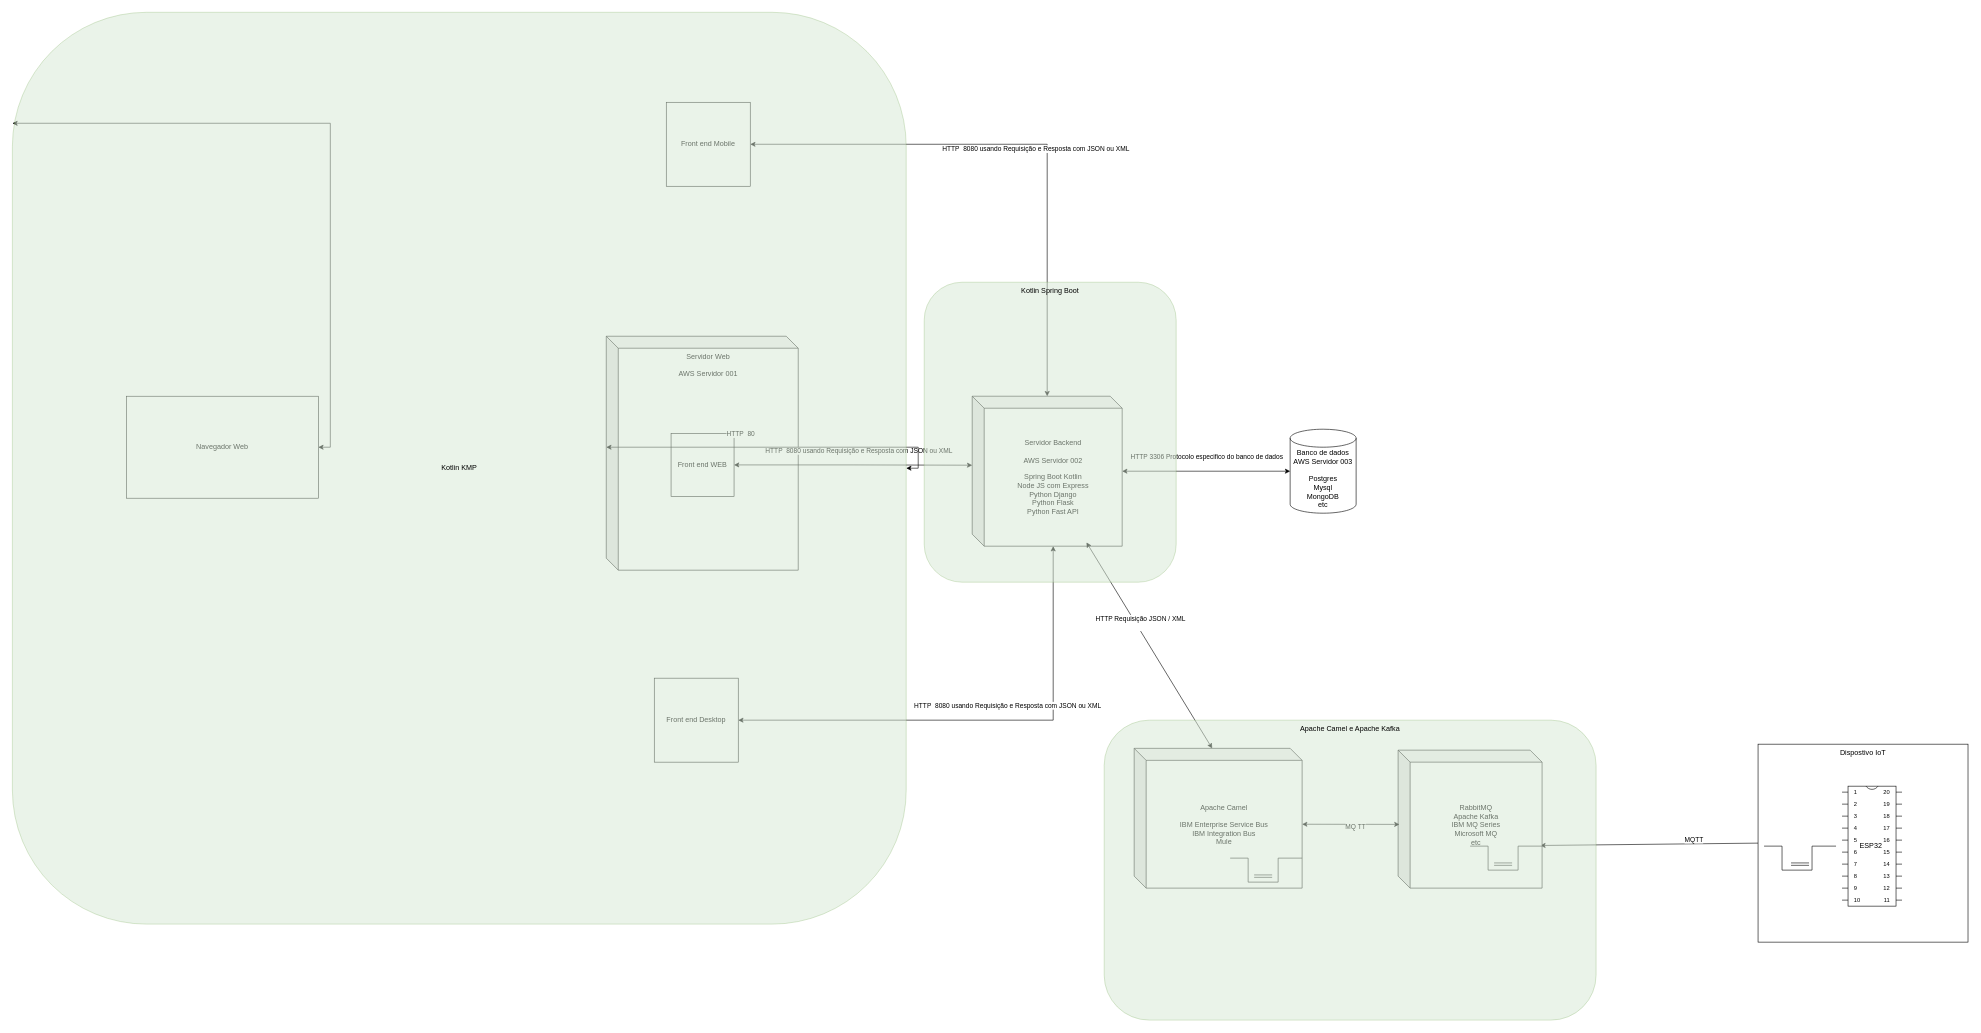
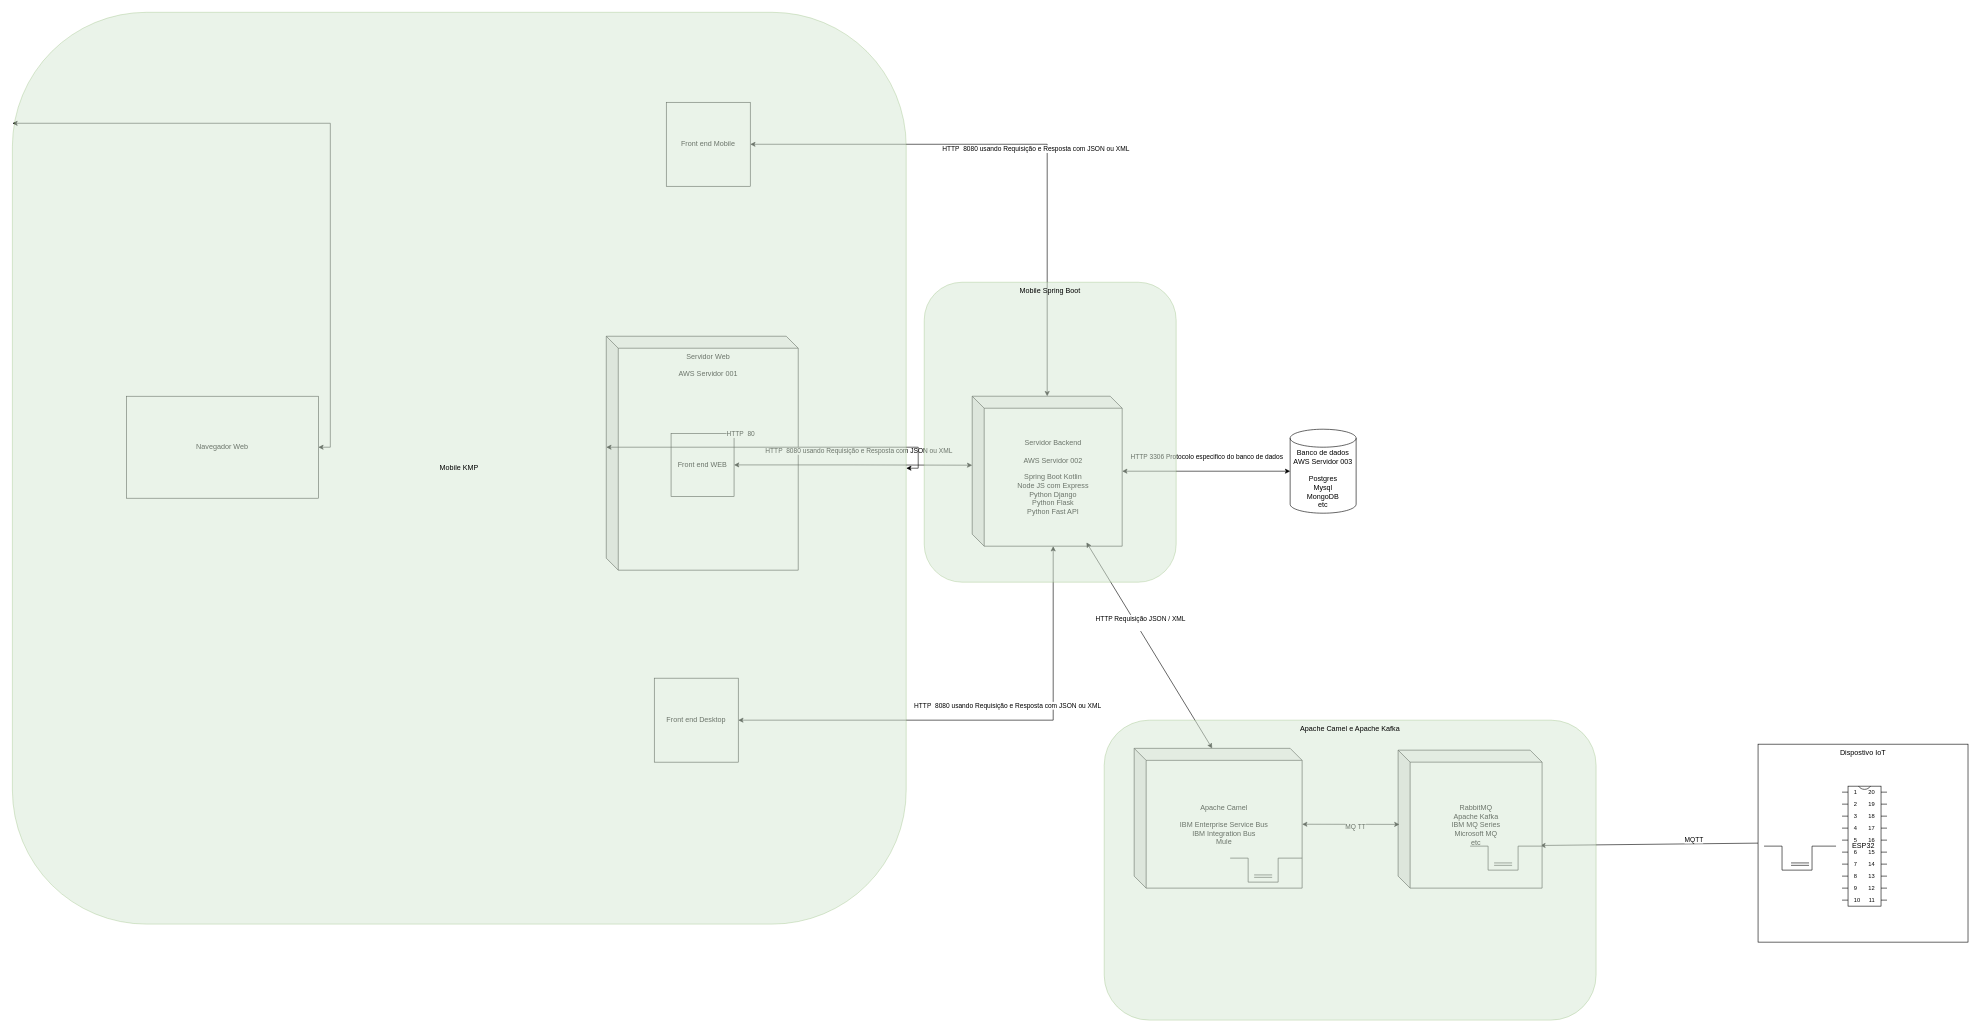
  <mxCell id="0" />
  <mxCell id="1" parent="0" />
  <mxCell id="2" value="" style="shape=image;html=1;verticalAlign=top;verticalLabelPosition=bottom;labelBackgroundColor=#ffffff;imageAspect=0;aspect=fixed;image=https://cdn1.iconfinder.com/data/icons/general-9/500/laptop-128.png" vertex="1" parent="1"><mxGeometry x="940" y="1000" width="440" height="440" as="geometry" /></mxCell>
  <mxCell id="3" value="Servidor Web&lt;div&gt;&lt;br&gt;&lt;/div&gt;&lt;div&gt;AWS Servidor 001&lt;/div&gt;" style="shape=cube;whiteSpace=wrap;html=1;boundedLbl=1;backgroundOutline=1;darkOpacity=0.05;darkOpacity2=0.1;verticalAlign=top;" vertex="1" parent="1"><mxGeometry x="1010" y="560" width="320" height="390" as="geometry" /></mxCell>
  <mxCell id="4" style="edgeStyle=orthogonalEdgeStyle;rounded=0;orthogonalLoop=1;jettySize=auto;html=1;startArrow=classic;startFill=1;endArrow=classic;endFill=1;" edge="1" parent="1" source="6" target="7"><mxGeometry relative="1" as="geometry" /></mxCell>
  <mxCell id="5" value="HTTP 3306 Protocolo especifico do banco de dados" style="edgeLabel;html=1;align=center;verticalAlign=middle;resizable=0;points=[];" vertex="1" connectable="0" parent="4"><mxGeometry x="0.15" y="1" relative="1" as="geometry"><mxPoint x="-21" y="-24" as="offset" /></mxGeometry></mxCell>
  <mxCell id="6" value="Servidor Backend&lt;div&gt;&lt;br&gt;&lt;/div&gt;&lt;div&gt;AWS Servidor 002&lt;br&gt;&lt;div&gt;&lt;br&gt;&lt;/div&gt;&lt;div&gt;Spring Boot Kotlin&lt;/div&gt;&lt;div&gt;Node JS com Express&lt;/div&gt;&lt;div&gt;Python Django&lt;/div&gt;&lt;div&gt;Python Flask&lt;/div&gt;&lt;div&gt;Python Fast API&lt;/div&gt;&lt;/div&gt;" style="shape=cube;whiteSpace=wrap;html=1;boundedLbl=1;backgroundOutline=1;darkOpacity=0.05;darkOpacity2=0.1;" vertex="1" parent="1"><mxGeometry x="1620" y="660" width="250" height="250" as="geometry" /></mxCell>
  <mxCell id="7" value="Banco de dados&lt;div&gt;AWS Servidor 003&lt;br&gt;&lt;div&gt;&lt;br&gt;&lt;/div&gt;&lt;div&gt;Postgres&lt;/div&gt;&lt;div&gt;Mysql&lt;/div&gt;&lt;div&gt;MongoDB&lt;/div&gt;&lt;div&gt;etc&lt;/div&gt;&lt;/div&gt;" style="shape=cylinder3;whiteSpace=wrap;html=1;boundedLbl=1;backgroundOutline=1;size=15;" vertex="1" parent="1"><mxGeometry x="2150" y="715" width="110" height="140" as="geometry" /></mxCell>
  <mxCell id="8" value="Front end WEB" style="whiteSpace=wrap;html=1;aspect=fixed;" vertex="1" parent="1"><mxGeometry x="1118" y="722" width="105" height="105" as="geometry" /></mxCell>
  <mxCell id="9" style="edgeStyle=orthogonalEdgeStyle;rounded=0;orthogonalLoop=1;jettySize=auto;html=1;startArrow=classic;startFill=1;endArrow=classic;endFill=1;exitX=1;exitY=0.5;exitDx=0;exitDy=0;entryX=0;entryY=0;entryDx=0;entryDy=115.0;entryPerimeter=0;" edge="1" parent="1" source="8" target="6"><mxGeometry relative="1" as="geometry"><mxPoint x="1880" y="795" as="sourcePoint" /><mxPoint x="2160" y="795" as="targetPoint" /></mxGeometry></mxCell>
  <mxCell id="10" value="HTTP&amp;nbsp; 8080 usando Requisição e Resposta com JSON ou XML" style="edgeLabel;html=1;align=center;verticalAlign=middle;resizable=0;points=[];" vertex="1" connectable="0" parent="9"><mxGeometry x="0.15" y="1" relative="1" as="geometry"><mxPoint x="-21" y="-24" as="offset" /></mxGeometry></mxCell>
  <mxCell id="11" style="edgeStyle=orthogonalEdgeStyle;rounded=0;orthogonalLoop=1;jettySize=auto;html=1;startArrow=classic;startFill=1;endArrow=classic;endFill=1;exitX=1;exitY=0.5;exitDx=0;exitDy=0;" edge="1" parent="1" source="18" target="6"><mxGeometry relative="1" as="geometry"><mxPoint x="1250" y="785" as="sourcePoint" /><mxPoint x="1630" y="785" as="targetPoint" /></mxGeometry></mxCell>
  <mxCell id="12" value="HTTP&amp;nbsp; 8080 usando Requisição e Resposta com JSON ou XML" style="edgeLabel;html=1;align=center;verticalAlign=middle;resizable=0;points=[];" vertex="1" connectable="0" parent="11"><mxGeometry x="0.15" y="1" relative="1" as="geometry"><mxPoint x="-21" y="-24" as="offset" /></mxGeometry></mxCell>
  <mxCell id="13" value="Front end Desktop" style="whiteSpace=wrap;html=1;aspect=fixed;" vertex="1" parent="1"><mxGeometry x="1090" y="1130" width="140" height="140" as="geometry" /></mxCell>
  <mxCell id="14" style="edgeStyle=orthogonalEdgeStyle;rounded=0;orthogonalLoop=1;jettySize=auto;html=1;startArrow=classic;startFill=1;endArrow=classic;endFill=1;exitX=1;exitY=0.5;exitDx=0;exitDy=0;entryX=0;entryY=0;entryDx=135;entryDy=250.0;entryPerimeter=0;" edge="1" parent="1" source="13" target="6"><mxGeometry relative="1" as="geometry"><mxPoint x="1250" y="560" as="sourcePoint" /><mxPoint x="1755" y="670" as="targetPoint" /></mxGeometry></mxCell>
  <mxCell id="15" value="HTTP&amp;nbsp; 8080 usando Requisição e Resposta com JSON ou XML" style="edgeLabel;html=1;align=center;verticalAlign=middle;resizable=0;points=[];" vertex="1" connectable="0" parent="14"><mxGeometry x="0.15" y="1" relative="1" as="geometry"><mxPoint x="-21" y="-24" as="offset" /></mxGeometry></mxCell>
  <mxCell id="16" value="" style="group" vertex="1" connectable="0" parent="1"><mxGeometry x="1010" y="90" width="338" height="338" as="geometry" /></mxCell>
  <mxCell id="17" value="" style="shape=image;html=1;verticalAlign=top;verticalLabelPosition=bottom;labelBackgroundColor=#ffffff;imageAspect=0;aspect=fixed;image=https://cdn1.iconfinder.com/data/icons/general-9/500/iPad-128.png" vertex="1" parent="16"><mxGeometry width="338" height="338" as="geometry" /></mxCell>
  <mxCell id="18" value="Front end Mobile" style="whiteSpace=wrap;html=1;aspect=fixed;" vertex="1" parent="16"><mxGeometry x="100" y="80" width="140" height="140" as="geometry" /></mxCell>
  <mxCell id="19" value="" style="group" vertex="1" connectable="0" parent="1"><mxGeometry x="150" y="560" width="440" height="440" as="geometry" /></mxCell>
  <mxCell id="20" value="" style="shape=image;html=1;verticalAlign=top;verticalLabelPosition=bottom;labelBackgroundColor=#ffffff;imageAspect=0;aspect=fixed;image=https://cdn1.iconfinder.com/data/icons/general-9/500/laptop-128.png" vertex="1" parent="19"><mxGeometry width="440" height="440" as="geometry" /></mxCell>
  <mxCell id="21" value="Navegador Web" style="rounded=0;whiteSpace=wrap;html=1;" vertex="1" parent="19"><mxGeometry x="60" y="100" width="320" height="170" as="geometry" /></mxCell>
  <mxCell id="22" style="edgeStyle=orthogonalEdgeStyle;rounded=0;orthogonalLoop=1;jettySize=auto;html=1;startArrow=classic;startFill=1;endArrow=classic;endFill=1;exitX=1;exitY=0.5;exitDx=0;exitDy=0;entryX=0;entryY=0;entryDx=0;entryDy=185;entryPerimeter=0;" edge="1" parent="1" source="59" target="3"><mxGeometry relative="1" as="geometry"><mxPoint x="1233" y="785" as="sourcePoint" /><mxPoint x="1630" y="785" as="targetPoint" /></mxGeometry></mxCell>
  <mxCell id="23" value="HTTP&amp;nbsp; 80" style="edgeLabel;html=1;align=center;verticalAlign=middle;resizable=0;points=[];" vertex="1" connectable="0" parent="22"><mxGeometry x="0.15" y="1" relative="1" as="geometry"><mxPoint x="-21" y="-24" as="offset" /></mxGeometry></mxCell>
  <mxCell id="24" value="" style="endArrow=classic;html=1;rounded=0;exitX=0;exitY=0.5;exitDx=0;exitDy=0;entryX=0.988;entryY=0.691;entryDx=0;entryDy=0;entryPerimeter=0;" edge="1" parent="1" source="37" target="27"><mxGeometry width="50" height="50" relative="1" as="geometry"><mxPoint x="1820" y="950" as="sourcePoint" /><mxPoint x="2060" y="1250" as="targetPoint" /></mxGeometry></mxCell>
  <mxCell id="25" value="MQTT" style="edgeLabel;html=1;align=center;verticalAlign=middle;resizable=0;points=[];" vertex="1" connectable="0" parent="24"><mxGeometry x="-0.411" y="-8" relative="1" as="geometry"><mxPoint as="offset" /></mxGeometry></mxCell>
  <mxCell id="26" value="" style="group" vertex="1" connectable="0" parent="1"><mxGeometry x="2330" y="1250" width="240" height="230" as="geometry" /></mxCell>
  <mxCell id="27" value="RabbitMQ&lt;br&gt;&lt;div&gt;Apache Kafka&lt;/div&gt;&lt;div&gt;IBM MQ Series&lt;/div&gt;&lt;div&gt;Microsoft MQ&lt;/div&gt;&lt;div&gt;etc&lt;/div&gt;" style="shape=cube;whiteSpace=wrap;html=1;boundedLbl=1;backgroundOutline=1;darkOpacity=0.05;darkOpacity2=0.1;" vertex="1" parent="26"><mxGeometry width="240" height="230" as="geometry" /></mxCell>
  <mxCell id="28" value="" style="group" vertex="1" connectable="0" parent="26"><mxGeometry x="120" y="160" width="120" height="40" as="geometry" /></mxCell>
  <mxCell id="29" value="" style="endArrow=none;html=1;rounded=0;" edge="1" parent="28"><mxGeometry width="50" height="50" relative="1" as="geometry"><mxPoint x="30" y="40" as="sourcePoint" /><mxPoint x="30" as="targetPoint" /></mxGeometry></mxCell>
  <mxCell id="30" value="" style="endArrow=none;html=1;rounded=0;" edge="1" parent="28"><mxGeometry width="50" height="50" relative="1" as="geometry"><mxPoint x="80" y="40" as="sourcePoint" /><mxPoint x="30" y="40" as="targetPoint" /></mxGeometry></mxCell>
  <mxCell id="31" value="" style="endArrow=none;html=1;rounded=0;" edge="1" parent="28"><mxGeometry width="50" height="50" relative="1" as="geometry"><mxPoint x="80" as="sourcePoint" /><mxPoint x="80" y="40" as="targetPoint" /></mxGeometry></mxCell>
  <mxCell id="32" value="" style="endArrow=none;html=1;rounded=0;" edge="1" parent="28"><mxGeometry width="50" height="50" relative="1" as="geometry"><mxPoint x="80" as="sourcePoint" /><mxPoint x="120" as="targetPoint" /></mxGeometry></mxCell>
  <mxCell id="33" value="" style="endArrow=none;html=1;rounded=0;" edge="1" parent="28"><mxGeometry width="50" height="50" relative="1" as="geometry"><mxPoint x="30" as="sourcePoint" /><mxPoint as="targetPoint" /></mxGeometry></mxCell>
  <mxCell id="34" value="" style="shape=link;html=1;rounded=0;" edge="1" parent="28"><mxGeometry width="100" relative="1" as="geometry"><mxPoint x="40" y="30" as="sourcePoint" /><mxPoint x="70" y="30" as="targetPoint" /></mxGeometry></mxCell>
  <mxCell id="35" value="" style="group" vertex="1" connectable="0" parent="1"><mxGeometry x="2930" y="1240" width="350" height="330" as="geometry" /></mxCell>
  <mxCell id="36" value="" style="group" vertex="1" connectable="0" parent="35"><mxGeometry width="350" height="330" as="geometry" /></mxCell>
  <mxCell id="37" value="Dispostivo IoT" style="rounded=0;whiteSpace=wrap;html=1;verticalAlign=top;" vertex="1" parent="36"><mxGeometry width="350" height="330" as="geometry" /></mxCell>
- <mxCell id="38" value="ESP32&amp;nbsp;" style="shadow=0;dashed=0;align=center;html=1;strokeWidth=1;shape=mxgraph.electrical.logic_gates.dual_inline_ic;labelNames=a,b,c,d,e,f,g,h,i,j,k,l,m,n,o,p,q,r,s,t;whiteSpace=wrap;" vertex="1" parent="36"><mxGeometry x="140" y="70" width="100" height="200" as="geometry" /></mxCell>
+ <mxCell id="38" value="ESP32&amp;nbsp;" style="shadow=0;dashed=0;align=center;html=1;strokeWidth=1;shape=mxgraph.electrical.logic_gates.dual_inline_ic;labelNames=a,b,c,d,e,f,g,h,i,j,k,l,m,n,o,p,q,r,s,t;whiteSpace=wrap;" vertex="1" parent="36"><mxGeometry x="140" y="70" width="75" height="200" as="geometry" /></mxCell>
  <mxCell id="39" value="" style="group" vertex="1" connectable="0" parent="35"><mxGeometry x="10" y="170" width="120" height="40" as="geometry" /></mxCell>
  <mxCell id="40" value="" style="endArrow=none;html=1;rounded=0;" edge="1" parent="39"><mxGeometry width="50" height="50" relative="1" as="geometry"><mxPoint x="30" y="40" as="sourcePoint" /><mxPoint x="30" as="targetPoint" /></mxGeometry></mxCell>
  <mxCell id="41" value="" style="endArrow=none;html=1;rounded=0;" edge="1" parent="39"><mxGeometry width="50" height="50" relative="1" as="geometry"><mxPoint x="80" y="40" as="sourcePoint" /><mxPoint x="30" y="40" as="targetPoint" /></mxGeometry></mxCell>
  <mxCell id="42" value="" style="endArrow=none;html=1;rounded=0;" edge="1" parent="39"><mxGeometry width="50" height="50" relative="1" as="geometry"><mxPoint x="80" as="sourcePoint" /><mxPoint x="80" y="40" as="targetPoint" /></mxGeometry></mxCell>
  <mxCell id="43" value="" style="endArrow=none;html=1;rounded=0;" edge="1" parent="39"><mxGeometry width="50" height="50" relative="1" as="geometry"><mxPoint x="80" as="sourcePoint" /><mxPoint x="120" as="targetPoint" /></mxGeometry></mxCell>
  <mxCell id="44" value="" style="endArrow=none;html=1;rounded=0;" edge="1" parent="39"><mxGeometry width="50" height="50" relative="1" as="geometry"><mxPoint x="30" as="sourcePoint" /><mxPoint as="targetPoint" /></mxGeometry></mxCell>
  <mxCell id="45" value="" style="shape=link;html=1;rounded=0;" edge="1" parent="39"><mxGeometry width="100" relative="1" as="geometry"><mxPoint x="45" y="30" as="sourcePoint" /><mxPoint x="75" y="30" as="targetPoint" /></mxGeometry></mxCell>
  <mxCell id="46" value="Apache Camel&lt;div&gt;&lt;br&gt;&lt;/div&gt;&lt;div&gt;IBM Enterprise Service Bus&lt;/div&gt;&lt;div&gt;IBM Integration Bus&lt;/div&gt;&lt;div&gt;Mule&lt;/div&gt;" style="shape=cube;whiteSpace=wrap;html=1;boundedLbl=1;backgroundOutline=1;darkOpacity=0.05;darkOpacity2=0.1;" vertex="1" parent="1"><mxGeometry x="1890" y="1247" width="280" height="233" as="geometry" /></mxCell>
  <mxCell id="47" value="" style="group" vertex="1" connectable="0" parent="1"><mxGeometry x="2050" y="1430" width="120" height="40" as="geometry" /></mxCell>
  <mxCell id="48" value="" style="endArrow=none;html=1;rounded=0;" edge="1" parent="47"><mxGeometry width="50" height="50" relative="1" as="geometry"><mxPoint x="30" y="40" as="sourcePoint" /><mxPoint x="30" as="targetPoint" /></mxGeometry></mxCell>
  <mxCell id="49" value="" style="endArrow=none;html=1;rounded=0;" edge="1" parent="47"><mxGeometry width="50" height="50" relative="1" as="geometry"><mxPoint x="80" y="40" as="sourcePoint" /><mxPoint x="30" y="40" as="targetPoint" /></mxGeometry></mxCell>
  <mxCell id="50" value="" style="endArrow=none;html=1;rounded=0;" edge="1" parent="47"><mxGeometry width="50" height="50" relative="1" as="geometry"><mxPoint x="80" as="sourcePoint" /><mxPoint x="80" y="40" as="targetPoint" /></mxGeometry></mxCell>
  <mxCell id="51" value="" style="endArrow=none;html=1;rounded=0;" edge="1" parent="47"><mxGeometry width="50" height="50" relative="1" as="geometry"><mxPoint x="80" as="sourcePoint" /><mxPoint x="120" as="targetPoint" /></mxGeometry></mxCell>
  <mxCell id="52" value="" style="endArrow=none;html=1;rounded=0;" edge="1" parent="47"><mxGeometry width="50" height="50" relative="1" as="geometry"><mxPoint x="30" as="sourcePoint" /><mxPoint as="targetPoint" /></mxGeometry></mxCell>
  <mxCell id="53" value="" style="shape=link;html=1;rounded=0;" edge="1" parent="47"><mxGeometry width="100" relative="1" as="geometry"><mxPoint x="40" y="30" as="sourcePoint" /><mxPoint x="70" y="30" as="targetPoint" /></mxGeometry></mxCell>
  <mxCell id="54" value="" style="endArrow=classic;startArrow=classic;html=1;rounded=0;exitX=0;exitY=0;exitDx=280;exitDy=126.5;exitPerimeter=0;entryX=0.009;entryY=0.538;entryDx=0;entryDy=0;entryPerimeter=0;" edge="1" parent="1" source="46" target="27"><mxGeometry width="50" height="50" relative="1" as="geometry"><mxPoint x="2140" y="1260" as="sourcePoint" /><mxPoint x="2190" y="1210" as="targetPoint" /></mxGeometry></mxCell>
  <mxCell id="55" value="MQ TT" style="edgeLabel;html=1;align=center;verticalAlign=middle;resizable=0;points=[];" vertex="1" connectable="0" parent="54"><mxGeometry x="0.103" y="-4" relative="1" as="geometry"><mxPoint as="offset" /></mxGeometry></mxCell>
  <mxCell id="56" value="" style="endArrow=classic;startArrow=classic;html=1;rounded=0;exitX=0;exitY=0;exitDx=130;exitDy=0;exitPerimeter=0;entryX=0.762;entryY=0.975;entryDx=0;entryDy=0;entryPerimeter=0;" edge="1" parent="1" source="46" target="6"><mxGeometry width="50" height="50" relative="1" as="geometry"><mxPoint x="2140" y="1260" as="sourcePoint" /><mxPoint x="2190" y="1210" as="targetPoint" /></mxGeometry></mxCell>
  <mxCell id="57" value="HTTP Requisição JSON / XML&amp;nbsp;&lt;div&gt;&lt;br&gt;&lt;/div&gt;" style="edgeLabel;html=1;align=center;verticalAlign=middle;resizable=0;points=[];" vertex="1" connectable="0" parent="56"><mxGeometry x="0.194" y="-8" relative="1" as="geometry"><mxPoint as="offset" /></mxGeometry></mxCell>
  <mxCell id="58" value="" style="edgeStyle=orthogonalEdgeStyle;rounded=0;orthogonalLoop=1;jettySize=auto;html=1;startArrow=classic;startFill=1;endArrow=classic;endFill=1;exitX=1;exitY=0.5;exitDx=0;exitDy=0;entryX=0;entryY=0;entryDx=0;entryDy=185;entryPerimeter=0;" edge="1" parent="1" source="21" target="59"><mxGeometry relative="1" as="geometry"><mxPoint x="530" y="745" as="sourcePoint" /><mxPoint x="1010" y="745" as="targetPoint" /></mxGeometry></mxCell>
- <mxCell id="59" value="Kotlin KMP" style="rounded=1;whiteSpace=wrap;html=1;fillColor=#d5e8d4;strokeColor=#82b366;opacity=50;" vertex="1" parent="1"><mxGeometry x="20" y="20" width="1490" height="1520" as="geometry" /></mxCell>
- <mxCell id="60" value="Kotlin Spring Boot" style="rounded=1;whiteSpace=wrap;html=1;fillColor=#d5e8d4;strokeColor=#82b366;opacity=50;verticalAlign=top;" vertex="1" parent="1"><mxGeometry x="1540" y="470" width="420" height="500" as="geometry" /></mxCell>
+ <mxCell id="59" value="Mobile KMP" style="rounded=1;whiteSpace=wrap;html=1;fillColor=#d5e8d4;strokeColor=#82b366;opacity=50;" vertex="1" parent="1"><mxGeometry x="20" y="20" width="1490" height="1520" as="geometry" /></mxCell>
+ <mxCell id="60" value="Mobile Spring Boot" style="rounded=1;whiteSpace=wrap;html=1;fillColor=#d5e8d4;strokeColor=#82b366;opacity=50;verticalAlign=top;" vertex="1" parent="1"><mxGeometry x="1540" y="470" width="420" height="500" as="geometry" /></mxCell>
  <mxCell id="61" value="Apache Camel e Apache Kafka" style="rounded=1;whiteSpace=wrap;html=1;fillColor=#d5e8d4;strokeColor=#82b366;opacity=50;verticalAlign=top;" vertex="1" parent="1"><mxGeometry x="1840" y="1200" width="820" height="500" as="geometry" /></mxCell>
